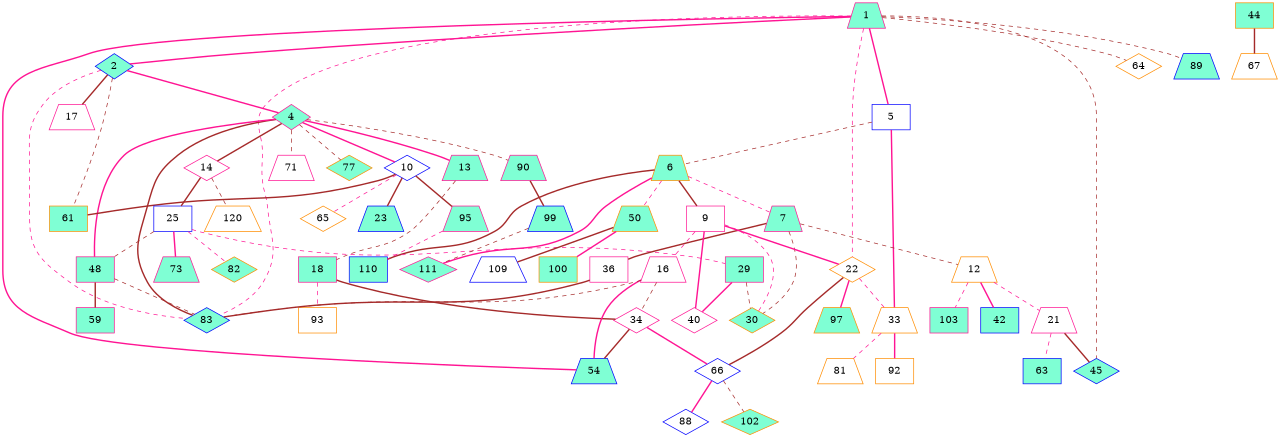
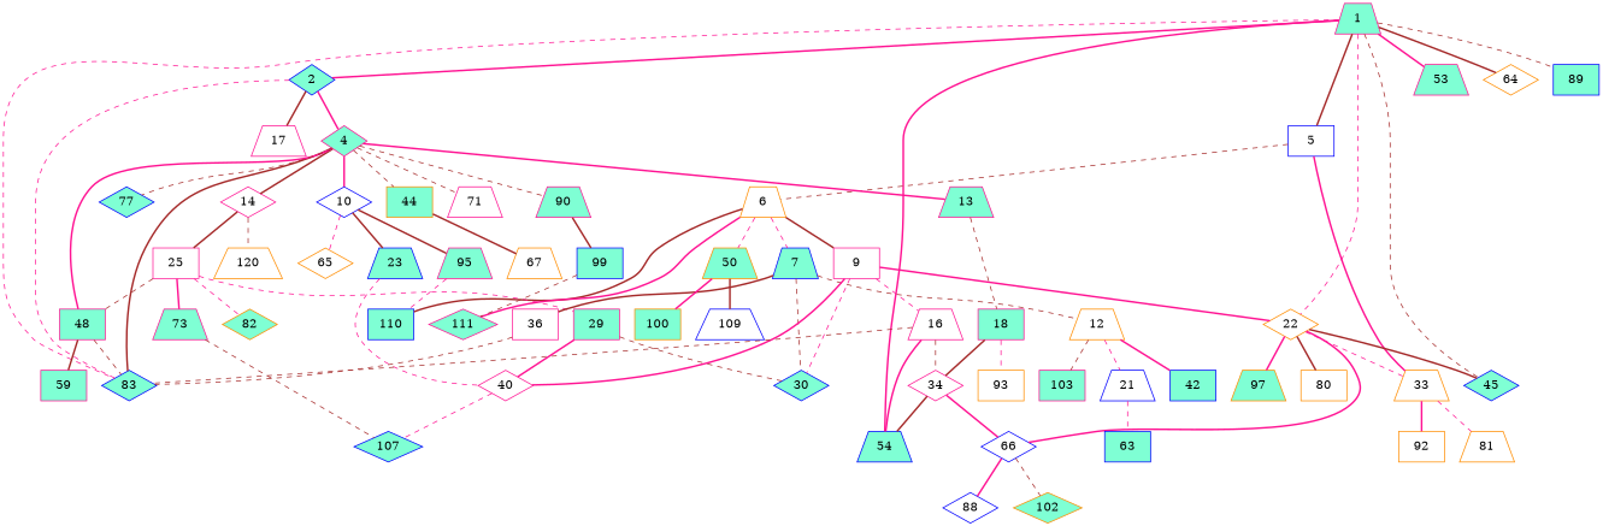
  graph {
    node [color=deeppink fillcolor=aquamarine shape=trapezium style=filled]
    edge [color=brown style=bold]
    1 [super="+3+15"]
    2 [color=blue shape=diamond]
    5 [color=blue fillcolor=white shape=box]
    22 [color=darkorange fillcolor=white shape=diamond super="+118+37+72"]
    45 [color=blue shape=diamond]
+   53
    54 [color=blue super="+106"]
    64 [color=darkorange fillcolor=white shape=diamond]
    83 [color=blue shape=diamond super="+114+115"]
-   89 [color=blue]
+   89 [color=blue shape=box]
    4 [shape=diamond super="+8+28"]
    17 [fillcolor=white super="+24"]
-   61 [color=darkorange shape=box super="+105"]
-   6 [color=darkorange super="+43+27"]
+   6 [color=darkorange fillcolor=white super="+43+27"]
    33 [color=darkorange fillcolor=white super="+86+51"]
    66 [color=blue fillcolor=white shape=diamond super="+98+117"]
+   80 [color=darkorange fillcolor=white shape=box]
    97 [color=darkorange]
    10 [color=blue fillcolor=white shape=diamond super="+11+101"]
    13
    14 [fillcolor=white shape=diamond super="+19+32"]
    44 [color=darkorange shape=box]
    48 [shape=box super="+75"]
    71 [fillcolor=white]
-   77 [color=darkorange shape=diamond super="+79"]
+   77 [color=blue shape=diamond super="+79"]
    90
    23 [color=blue]
    65 [color=darkorange fillcolor=white shape=diamond]
    95
    18 [shape=box]
-   25 [color=blue fillcolor=white shape=box super="+35"]
+   25 [fillcolor=white shape=box super="+35"]
    120 [color=darkorange fillcolor=white]
    67 [color=darkorange fillcolor=white]
    59 [shape=box]
-   99 [color=blue]
-   7 [super="+41"]
+   99 [color=blue shape=box]
+   7 [color=blue super="+41"]
    9 [fillcolor=white shape=box super="+58"]
    50 [color=darkorange super="+56"]
    110 [color=blue shape=box]
    111 [shape=diamond super="+116"]
    81 [color=darkorange fillcolor=white]
    92 [color=darkorange fillcolor=white shape=box]
    12 [color=darkorange fillcolor=white super="+20+69+26"]
-   30 [color=darkorange shape=diamond super="+68"]
+   30 [color=blue shape=diamond super="+68"]
    36 [fillcolor=white shape=box super="+60"]
    16 [fillcolor=white super="+46"]
    n47 [fillcolor=white label=40 shape=diamond super="+52+57"]
    100 [color=darkorange shape=box]
    109 [color=blue fillcolor=white]
-   21 [fillcolor=white]
+   21 [color=blue fillcolor=white]
    42 [color=blue shape=box]
    103 [shape=box super="+121"]
    34 [fillcolor=white shape=diamond super="+94"]
+   107 [color=blue shape=diamond super="+113"]
    63 [color=blue shape=box super="+85"]
    93 [color=darkorange fillcolor=white shape=box]
    29 [shape=box]
    73
    82 [color=darkorange shape=diamond]
    88 [color=blue fillcolor=white shape=diamond]
    102 [color=darkorange shape=diamond]
    1 -- 2 [color=deeppink]
-   1 -- 5 [color=deeppink]
+   1 -- 5
    1 -- 22 [color=deeppink style=dashed]
    1 -- 45 [style=dashed]
+   1 -- 53 [color=deeppink]
    1 -- 54 [color=deeppink]
-   1 -- 64 [style=dashed]
+   1 -- 64
    1 -- 83 [color=deeppink style=dashed]
    1 -- 89 [style=dashed]
    2 -- 83 [color=deeppink style=dashed]
    2 -- 4 [color=deeppink]
    2 -- 17
-   2 -- 61 [style=dashed]
    5 -- 6 [style=dashed]
    5 -- 33 [color=deeppink]
-   21 -- 45
+   22 -- 45
    22 -- 33 [color=deeppink style=dashed]
-   22 -- 66
+   22 -- 66 [color=deeppink]
+   22 -- 80
    22 -- 97 [color=deeppink]
    4 -- 83
    4 -- 10 [color=deeppink]
    4 -- 13 [color=deeppink]
    4 -- 14
+   4 -- 44 [style=dashed]
    4 -- 48 [color=deeppink]
    4 -- 71 [style=dashed]
    4 -- 77 [style=dashed]
    4 -- 90 [style=dashed]
    6 -- 7 [color=deeppink style=dashed]
    6 -- 9
    6 -- 50 [color=deeppink style=dashed]
    6 -- 110
    6 -- 111 [color=deeppink]
    33 -- 81 [color=deeppink style=dashed]
    33 -- 92 [color=deeppink weight=2]
    66 -- 88 [color=deeppink]
    66 -- 102 [style=dashed]
-   10 -- 61
    10 -- 23
    10 -- 65 [color=deeppink style=dashed]
    10 -- 95
    13 -- 18 [style=dashed]
    14 -- 25
    14 -- 120 [style=dashed]
    44 -- 67
    48 -- 83 [style=dashed]
    48 -- 59
    90 -- 99
+   23 -- n47 [color=deeppink style=dashed]
    95 -- 110 [color=deeppink style=dashed]
    18 -- 34
    18 -- 93 [color=deeppink style=dashed]
    25 -- 48 [style=dashed]
    25 -- 29 [color=deeppink style=dashed]
    25 -- 73 [color=deeppink]
    25 -- 82 [color=deeppink style=dashed]
    99 -- 111 [style=dashed]
    7 -- 12 [style=dashed]
    7 -- 30 [style=dashed]
    7 -- 36
    9 -- 22 [color=deeppink]
    9 -- 30 [color=deeppink style=dashed]
    9 -- 16 [color=deeppink style=dashed]
    9 -- n47 [color=deeppink]
    50 -- 100 [color=deeppink]
    50 -- 109
    12 -- 21 [color=deeppink style=dashed]
    12 -- 42 [color=deeppink]
-   12 -- 103 [color=deeppink style=dashed]
-   36 -- 83
+   12 -- 103 [style=dashed]
+   36 -- 83 [style=dashed]
    16 -- 54 [color=deeppink]
    16 -- 83 [style=dashed]
    16 -- 34 [style=dashed]
+   n47 -- 107 [color=deeppink style=dashed]
    21 -- 63 [color=deeppink style=dashed]
    34 -- 54
    34 -- 66 [color=deeppink]
    29 -- 30 [style=dashed]
    29 -- n47 [color=deeppink]
+   73 -- 107 [style=dashed]
  }
